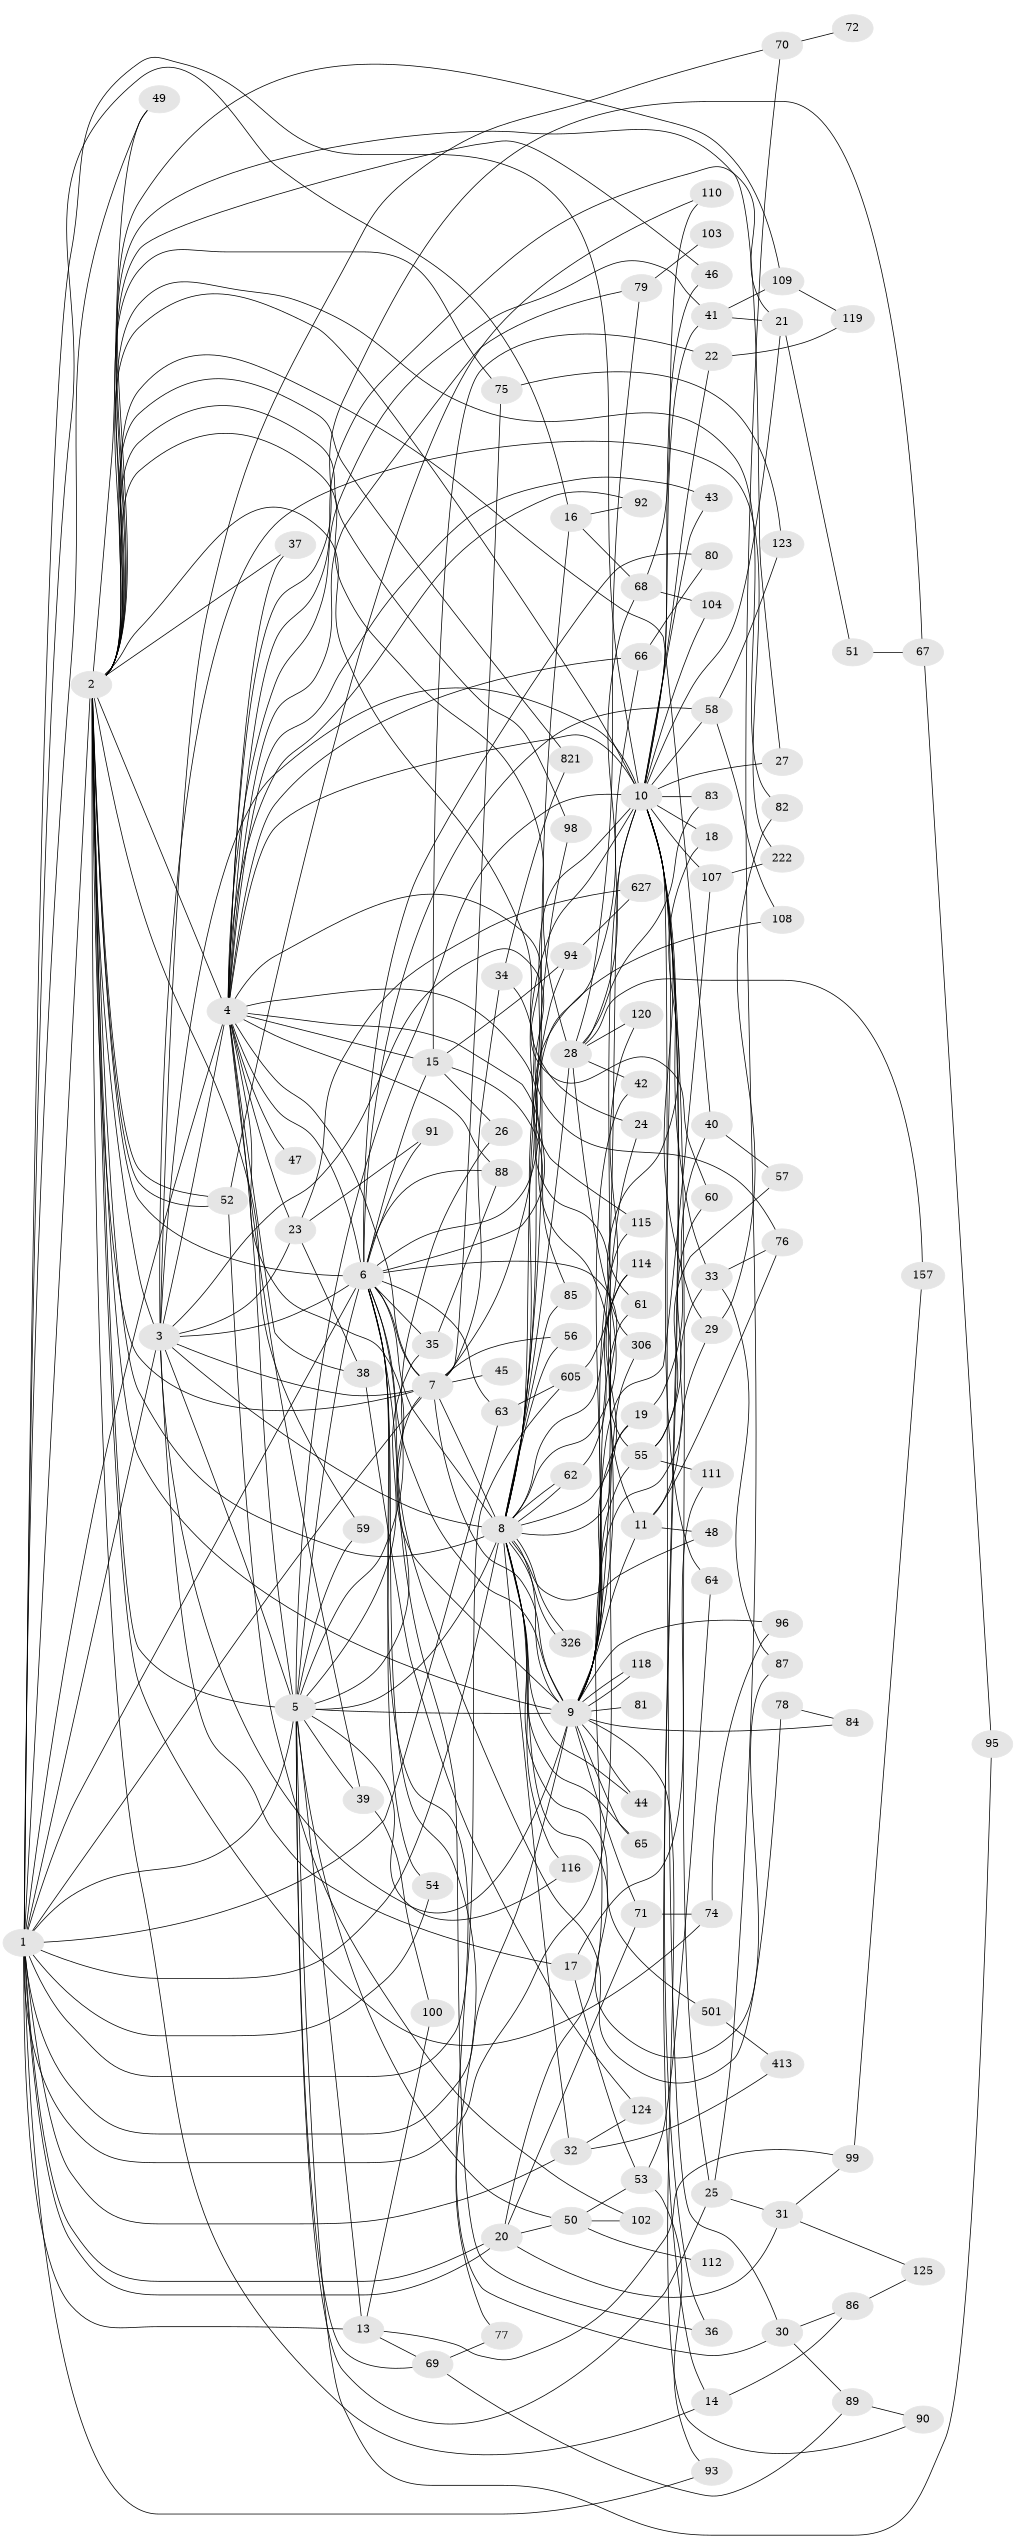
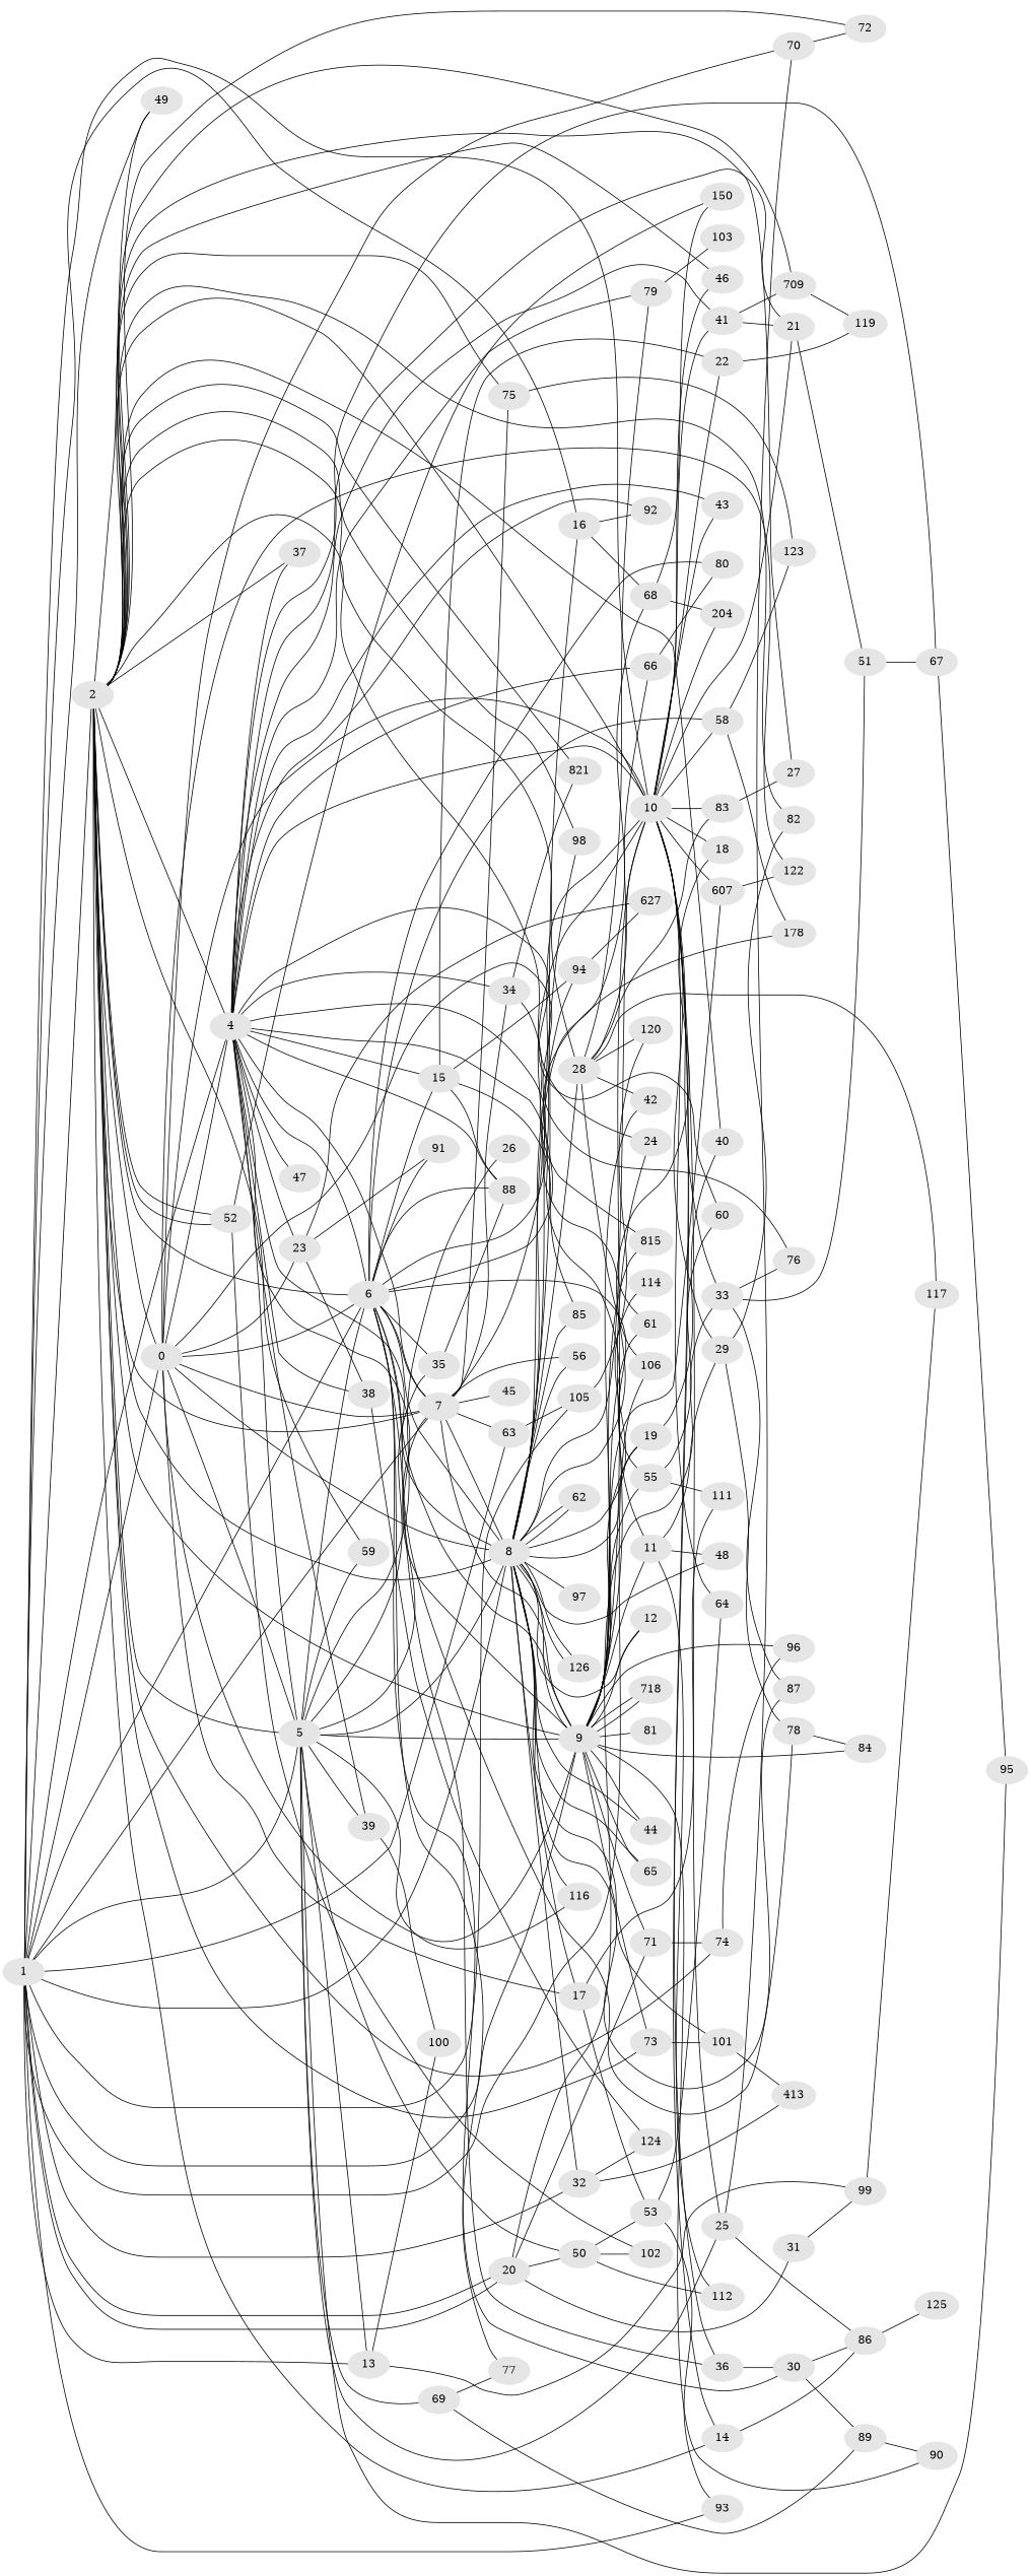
  graph {
    rankdir=LR
    node [color=gray90 style=filled]
    1
    2
-   3
+   3 [label=0]
    4
    5
    6
    7
    8
    9
    10
    13
    16
    20
    32
    49
-   54
    63
    93
-   105 [label=605]
-   106 [label=306]
+   105
+   106
    14
    24
    27
    28
    37
    40
    46
    52
    59
    72
+   73
    74
    75
    82
    98
-   109
+   109 [label=709]
    n37 [label=821]
    17
    23
    70
    76
-   122 [label=222]
+   122
    11
    15
    21
    34
    38
    39
    41
    43
    47
    60
    61
    66
    67
    79
    88
    92
    25
    26
    35
    50
    69
    95
    116
    30
    36
    55
    58
    77
    78
    80
    91
-   108
+   108 [label=178]
    45
    56
+   12
    18
    19
    44
    48
    62
    65
    68
    85
    87
    94
-   101 [label=501]
+   97
+   101
    114
-   126 [label=326]
+   126
    81
    42
    71
    84
    90
    96
-   107
-   115
-   118
+   107 [label=607]
+   115 [label=815]
+   118 [label=718]
    22
    29
    33
    64
    83
-   104
+   104 [label=204]
    99
    100
    31
    n110 [label=413]
    124
    120
    86
-   117 [label=157]
-   57
+   117
    102
-   110
+   110 [label=150]
    123
    119
    53
    111
    n122 [label=627]
    112
    51
    103
    89
    125
    1 -- 2
    1 -- 3
    1 -- 4
    1 -- 5
    1 -- 6
    1 -- 7
    1 -- 8
    1 -- 9
    1 -- 10
    1 -- 13
    1 -- 16
    1 -- 20
    1 -- 20
    1 -- 32
    1 -- 49
-   1 -- 54
    1 -- 63
    1 -- 93
    1 -- 105
    1 -- 106
    2 -- 3
    2 -- 4
    2 -- 5
    2 -- 6
    2 -- 7
    2 -- 8
    2 -- 9
    2 -- 10
    2 -- 49
    2 -- 14
    2 -- 24
    2 -- 27
    2 -- 28
    2 -- 37
    2 -- 40
    2 -- 46
    2 -- 52
    2 -- 52
    2 -- 59
+   2 -- 72
+   2 -- 73
    2 -- 74
    2 -- 75
    2 -- 82
    2 -- 98
    2 -- 109
    2 -- n37
    3 -- 4
    3 -- 5
    3 -- 6
    3 -- 7
    3 -- 8
    3 -- 9
    3 -- 10
    3 -- 17
    3 -- 23
    3 -- 70
    3 -- 76
    3 -- 122
    4 -- 5
    4 -- 6
    4 -- 7
+   4 -- 8
    4 -- 9
    4 -- 10
    4 -- 37
    4 -- 23
    4 -- 11
    4 -- 15
    4 -- 21
+   4 -- 34
    4 -- 38
    4 -- 39
    4 -- 41
    4 -- 43
    4 -- 47
    4 -- 60
    4 -- 61
    4 -- 66
    4 -- 67
    4 -- 79
    4 -- 88
    4 -- 92
    5 -- 6
    5 -- 7
    5 -- 8
    5 -- 9
-   5 -- 10
    5 -- 13
    5 -- 59
    5 -- 39
    5 -- 25
    5 -- 26
    5 -- 35
    5 -- 50
    5 -- 69
    5 -- 95
    5 -- 116
    6 -- 7
    6 -- 8
    6 -- 9
    6 -- 10
-   6 -- 54
    6 -- 15
    6 -- 88
    6 -- 35
    6 -- 30
    6 -- 36
    6 -- 55
    6 -- 58
    6 -- 77
    6 -- 78
    6 -- 80
    6 -- 91
    6 -- 108
    7 -- 8
    7 -- 9
    7 -- 10
-   6 -- 63
+   7 -- 63
    7 -- 75
    7 -- 34
    7 -- 45
    7 -- 56
    8 -- 9
    8 -- 10
    8 -- 16
    8 -- 32
    8 -- 28
    8 -- 98
+   8 -- 17
    8 -- 116
    8 -- 56
+   8 -- 12
    8 -- 18
    8 -- 19
    8 -- 44
    8 -- 48
    8 -- 62
    8 -- 62
    8 -- 65
    8 -- 68
    8 -- 85
    8 -- 87
    8 -- 94
+   8 -- 97
    8 -- 101
    8 -- 114
    8 -- 126
    8 -- 126
    9 -- 10
    9 -- 24
+   9 -- 73
    9 -- 11
    9 -- 61
    9 -- 55
+   9 -- 12
    9 -- 19
    9 -- 44
    9 -- 65
    9 -- 81
    9 -- 42
    9 -- 71
    9 -- 84
    9 -- 90
    9 -- 96
    9 -- 107
    9 -- 115
    9 -- 118
    9 -- 118
    10 -- 14
-   10 -- 27
+   83 -- 27
    10 -- 46
    10 -- 21
    10 -- 41
    10 -- 43
    10 -- 25
-   10 -- 30
+   36 -- 30
    10 -- 36
    10 -- 58
    10 -- 18
    10 -- 107
    10 -- 22
    10 -- 29
    10 -- 33
    10 -- 64
    10 -- 83
    10 -- 104
-   13 -- 69
    13 -- 99
    13 -- 100
    16 -- 92
    16 -- 68
    20 -- 50
    20 -- 71
    20 -- 33
    20 -- 31
    32 -- n110
    32 -- 124
    63 -- 105
    105 -- 120
    14 -- 86
    28 -- 106
    28 -- 66
    28 -- 79
    28 -- 42
    28 -- 83
    28 -- 120
    28 -- 117
-   40 -- 57
    52 -- 102
    52 -- 110
+   73 -- 101
    74 -- 96
    75 -- 123
    109 -- 119
    17 -- 53
    17 -- 111
    23 -- 38
    23 -- 91
    23 -- n122
    70 -- 72
    11 -- 48
    11 -- 29
-   11 -- 76
-   15 -- 26
+   11 -- 112
+   15 -- 88
    15 -- 85
    15 -- 94
    15 -- 22
    21 -- 51
    34 -- n37
    34 -- 115
    38 -- 124
    39 -- 100
    41 -- 109
    41 -- 21
    66 -- 80
    67 -- 95
    79 -- 103
    25 -- 70
-   25 -- 31
+   25 -- 86
    35 -- 88
    50 -- 102
    50 -- 53
    50 -- 112
    69 -- 77
    69 -- 89
    30 -- 86
    30 -- 89
    55 -- 60
-   55 -- 57
    55 -- 111
    58 -- 108
    58 -- 123
    78 -- 84
    19 -- 40
-   62 -- 114
    68 -- 104
    68 -- 110
    94 -- n122
    101 -- n110
    71 -- 74
    107 -- 122
    22 -- 119
    29 -- 82
+   29 -- 78
    33 -- 76
    33 -- 87
+   33 -- 51
    99 -- 117
    31 -- 99
-   31 -- 125
    86 -- 125
    53 -- 93
    53 -- 64
    51 -- 67
    89 -- 90
  }
